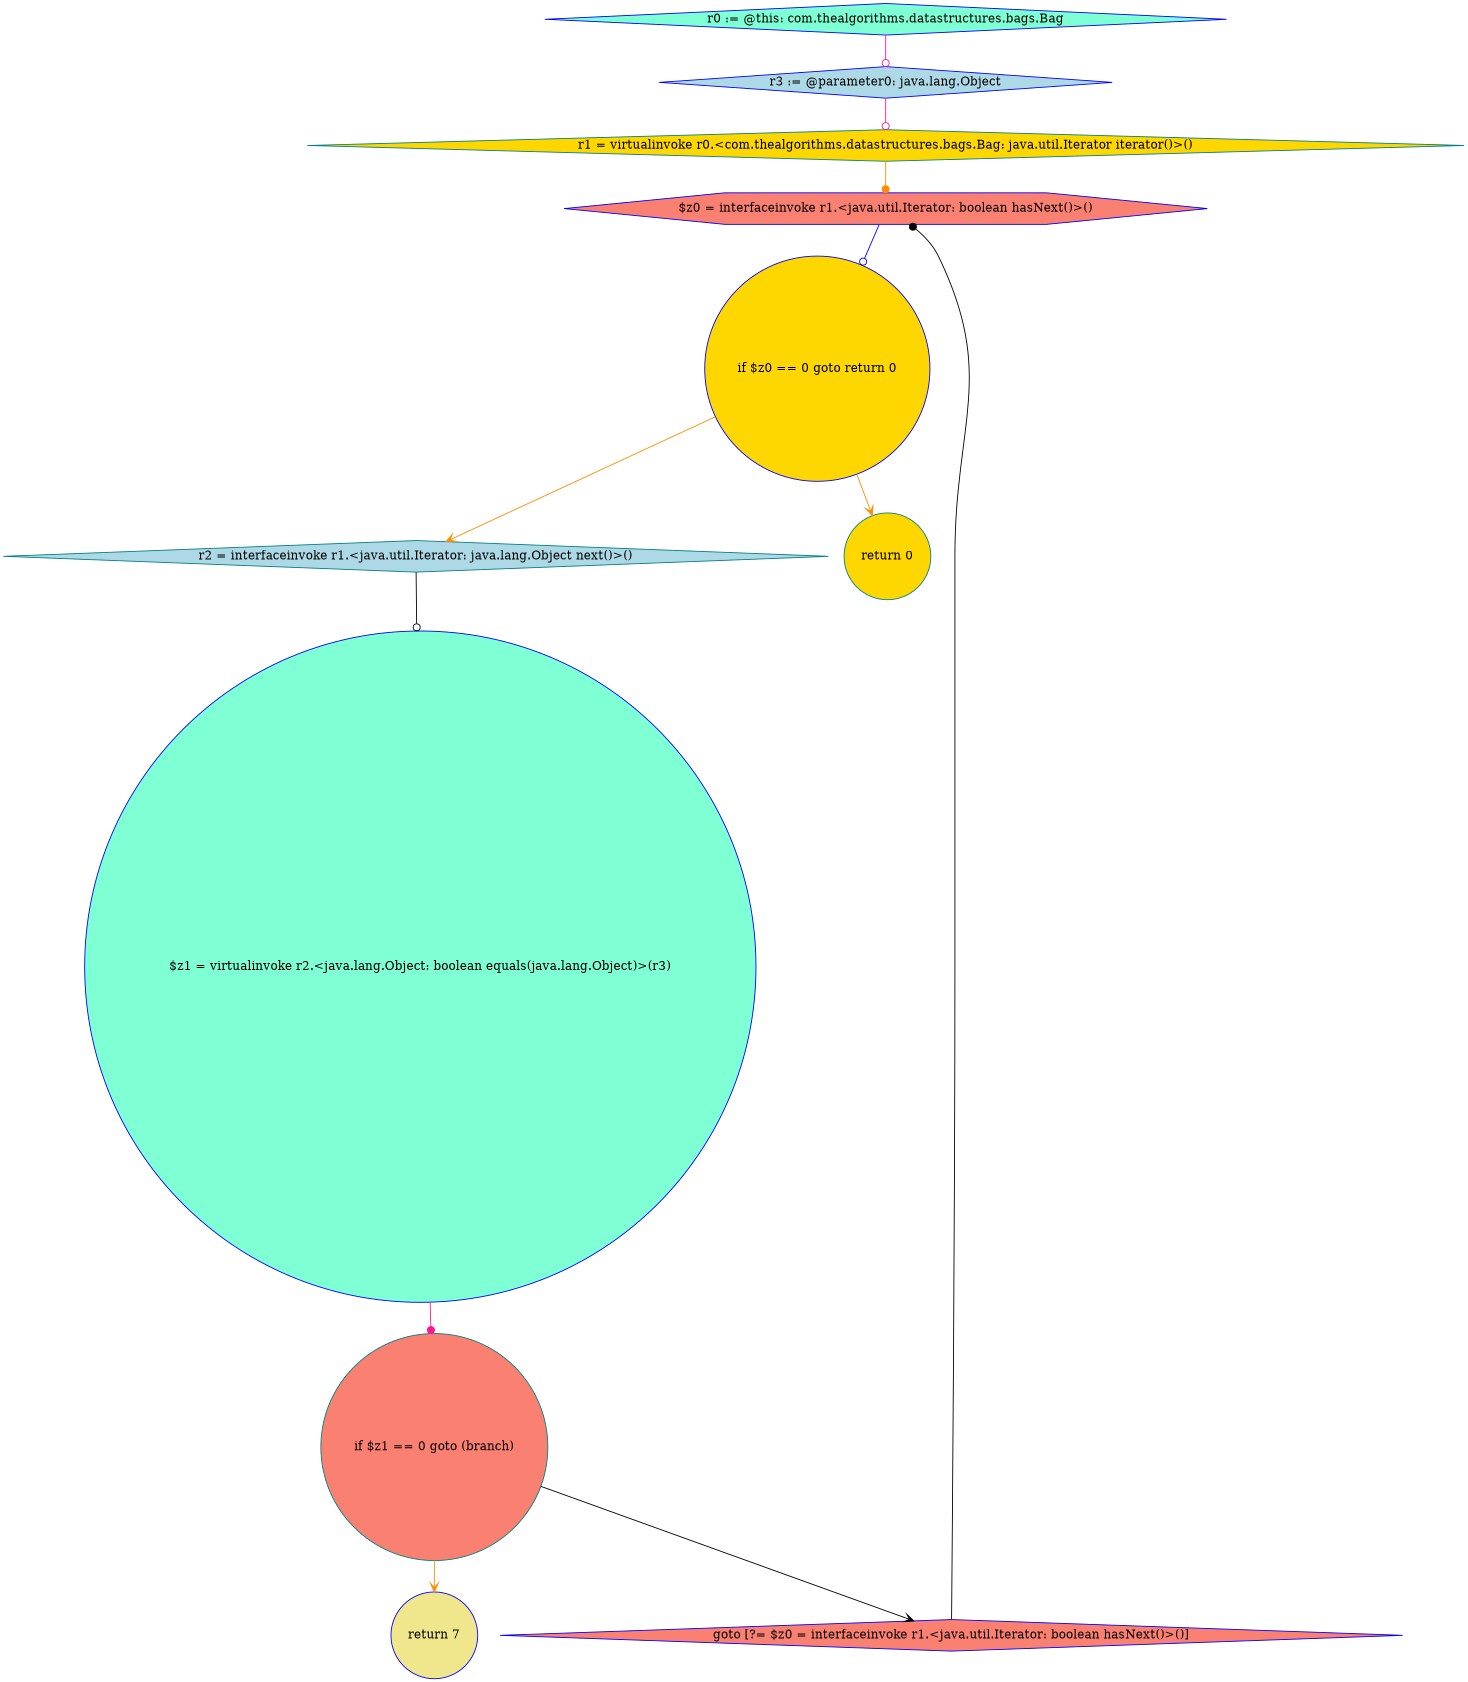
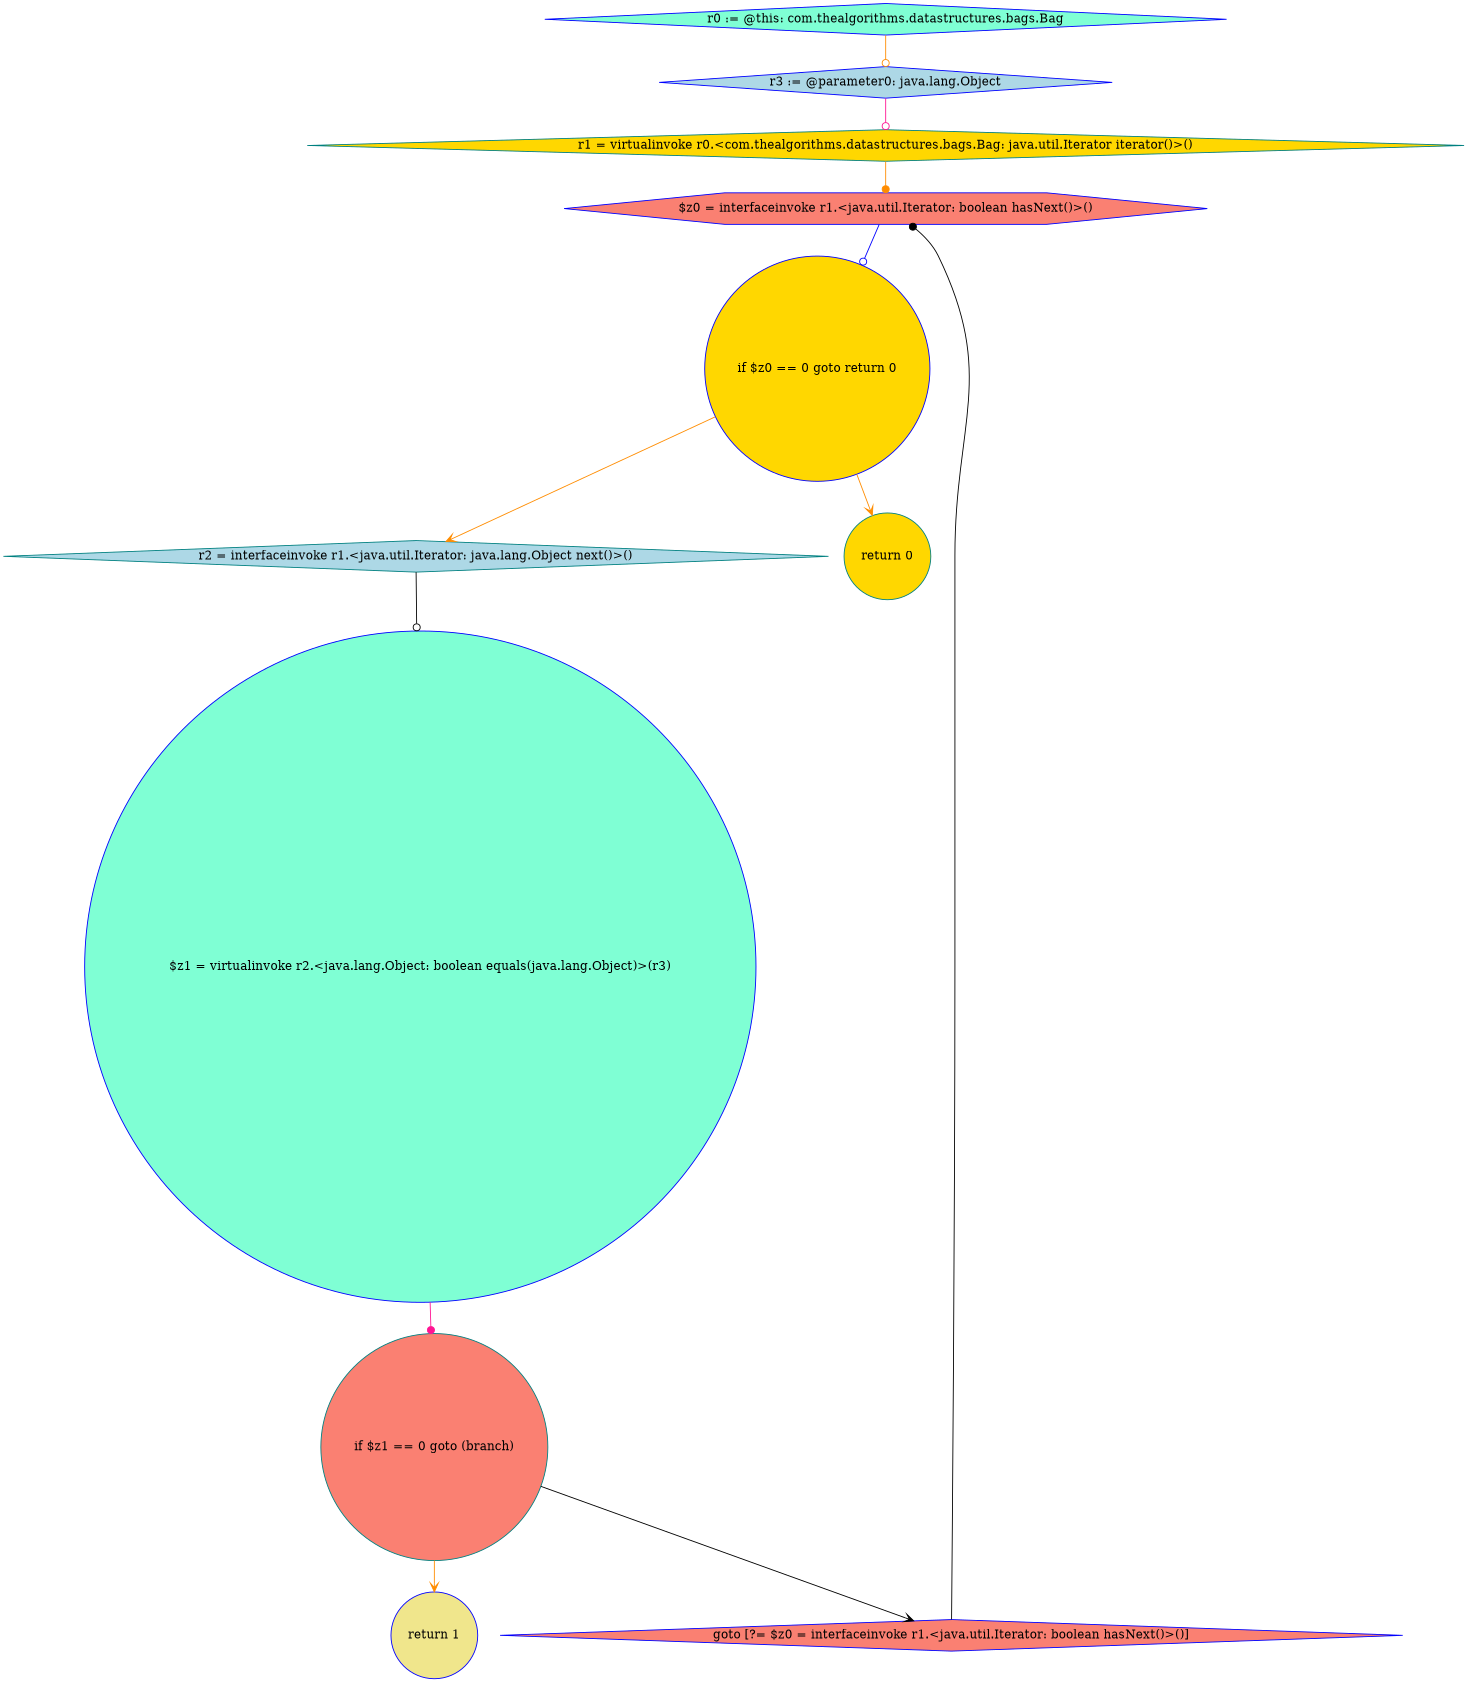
  digraph {
    node [color=blue fillcolor=gold shape=diamond style=filled]
    edge [arrowhead=odot color=darkorange]
    "r3 := @parameter0: java.lang.Object" [fillcolor=lightblue]
    "r0 := @this: com.thealgorithms.datastructures.bags.Bag" [fillcolor=aquamarine]
    "r1 = virtualinvoke r0.<com.thealgorithms.datastructures.bags.Bag: java.util.Iterator iterator()>()" [color=teal]
    "$z0 = interfaceinvoke r1.<java.util.Iterator: boolean hasNext()>()" [fillcolor=salmon shape=hexagon]
    "if $z0 == 0 goto return 0" [shape=circle]
    "r2 = interfaceinvoke r1.<java.util.Iterator: java.lang.Object next()>()" [color=teal fillcolor=lightblue]
    "return 0" [color=teal shape=circle]
    "$z1 = virtualinvoke r2.<java.lang.Object: boolean equals(java.lang.Object)>(r3)" [fillcolor=aquamarine shape=circle]
    "if $z1 == 0 goto (branch)" [color=teal fillcolor=salmon shape=circle]
-   "return 1" [fillcolor=khaki shape=circle label="return 7"]
+   "return 1" [fillcolor=khaki shape=circle]
    "goto [?= $z0 = interfaceinvoke r1.<java.util.Iterator: boolean hasNext()>()]" [fillcolor=salmon]
    "r3 := @parameter0: java.lang.Object" -> "r1 = virtualinvoke r0.<com.thealgorithms.datastructures.bags.Bag: java.util.Iterator iterator()>()" [color=deeppink]
-   "r0 := @this: com.thealgorithms.datastructures.bags.Bag" -> "r3 := @parameter0: java.lang.Object" [color=deeppink]
+   "r0 := @this: com.thealgorithms.datastructures.bags.Bag" -> "r3 := @parameter0: java.lang.Object"
    "r1 = virtualinvoke r0.<com.thealgorithms.datastructures.bags.Bag: java.util.Iterator iterator()>()" -> "$z0 = interfaceinvoke r1.<java.util.Iterator: boolean hasNext()>()" [arrowhead=dot]
    "$z0 = interfaceinvoke r1.<java.util.Iterator: boolean hasNext()>()" -> "if $z0 == 0 goto return 0" [color=blue]
    "if $z0 == 0 goto return 0" -> "r2 = interfaceinvoke r1.<java.util.Iterator: java.lang.Object next()>()" [arrowhead=vee]
    "if $z0 == 0 goto return 0" -> "return 0" [arrowhead=vee]
    "r2 = interfaceinvoke r1.<java.util.Iterator: java.lang.Object next()>()" -> "$z1 = virtualinvoke r2.<java.lang.Object: boolean equals(java.lang.Object)>(r3)" [color=black]
    "$z1 = virtualinvoke r2.<java.lang.Object: boolean equals(java.lang.Object)>(r3)" -> "if $z1 == 0 goto (branch)" [arrowhead=dot color=deeppink]
    "if $z1 == 0 goto (branch)" -> "return 1" [arrowhead=vee]
    "if $z1 == 0 goto (branch)" -> "goto [?= $z0 = interfaceinvoke r1.<java.util.Iterator: boolean hasNext()>()]" [arrowhead=vee color=black]
    "goto [?= $z0 = interfaceinvoke r1.<java.util.Iterator: boolean hasNext()>()]" -> "$z0 = interfaceinvoke r1.<java.util.Iterator: boolean hasNext()>()" [arrowhead=dot color=black]
  }
